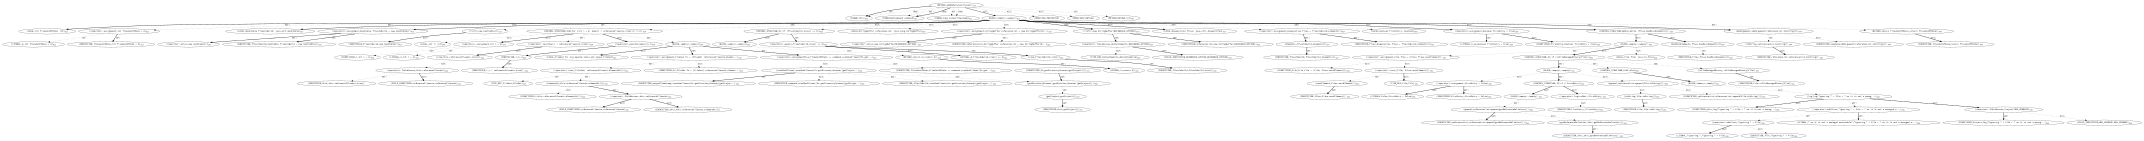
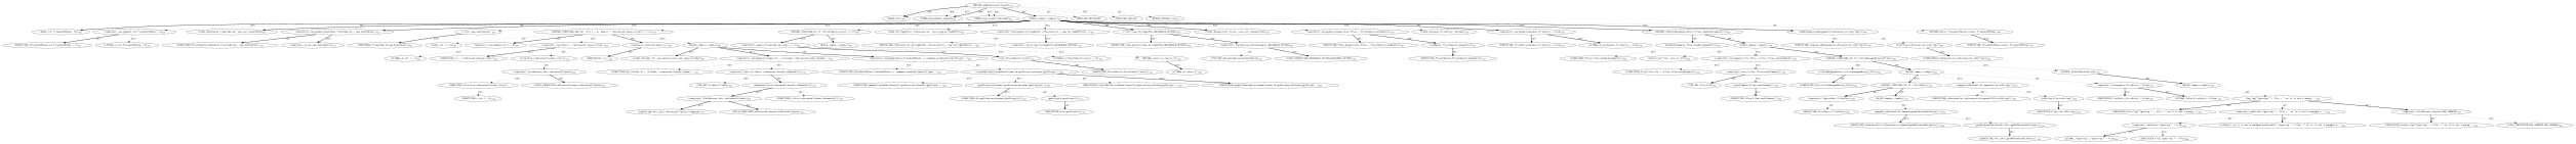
  digraph {
    fontname="Source Code Pro"
    node [fontname="Source Code Pro"]
    edge [fontname="Source Code Pro" style=bold]
    n1 [label=<(METHOD,addReferenceFilesets)<SUB>911</SUB>>]
    n2 [label=<(PARAM,this)<SUB>911</SUB>>]
    n3 [label=<(PARAM,NetCommand command)<SUB>911</SUB>>]
    n4 [label=<(PARAM,long outputTimestamp)<SUB>911</SUB>>]
    n5 [label=<(BLOCK,&lt;empty&gt;,&lt;empty&gt;)<SUB>911</SUB>>]
    n6 [label=<(MODIFIER,PROTECTED)>]
    n7 [label=<(MODIFIER,VIRTUAL)>]
    n8 [label=<(METHOD_RETURN,int)<SUB>911</SUB>>]
    n9 [label=<(LOCAL,int filesOutOfDate: int)<SUB>912</SUB>>]
    n10 [label=<(&lt;operator&gt;.assignment,int filesOutOfDate = 0)<SUB>912</SUB>>]
    n11 [label=<(LOCAL,Hashtable filesToBuild: java.util.Hashtable)<SUB>913</SUB>>]
    n12 [label=<(&lt;operator&gt;.assignment,Hashtable filesToBuild = new Hashtable())<SUB>913</SUB>>]
    n13 [label=<(&lt;init&gt;,new Hashtable())<SUB>913</SUB>>]
    n14 [label=<(CONTROL_STRUCTURE,FOR,for (int i = 0; Some(i &lt; referenceFilesets.size()); i++))<SUB>914</SUB>>]
    n15 [label=<(CONTROL_STRUCTURE,IF,if (filesToBuild.size() == 0))<SUB>922</SUB>>]
    n16 [label=<(LOCAL,StringBuffer referenceList: java.lang.StringBuffer)<SUB>925</SUB>>]
    n17 [label=<(&lt;operator&gt;.assignment,StringBuffer referenceList = new StringBuffer(R...)<SUB>925</SUB>>]
    n18 [label=<(&lt;init&gt;,new StringBuffer(REFERENCE_OPTION))<SUB>925</SUB>>]
    n19 [label=<(LOCAL,Enumeration files: java.util.Enumeration)<SUB>927</SUB>>]
    n20 [label=<(&lt;operator&gt;.assignment,Enumeration files = filesToBuild.elements())<SUB>927</SUB>>]
    n21 [label=<(LOCAL,boolean firstEntry: boolean)<SUB>928</SUB>>]
    n22 [label=<(&lt;operator&gt;.assignment,boolean firstEntry = true)<SUB>928</SUB>>]
    n23 [label=<(CONTROL_STRUCTURE,WHILE,while (files.hasMoreElements()))<SUB>929</SUB>>]
    n24 [label=<(addArgument,addArgument(referenceList.toString()))<SUB>944</SUB>>]
    n25 [label=<(RETURN,return filesOutOfDate;,return filesOutOfDate;)<SUB>945</SUB>>]
    n26 [label=<(IDENTIFIER,filesOutOfDate,int filesOutOfDate = 0)<SUB>912</SUB>>]
    n27 [label=<(LITERAL,0,int filesOutOfDate = 0)<SUB>912</SUB>>]
    n28 [label=<(IDENTIFIER,filesToBuild,Hashtable filesToBuild = new Hashtable())<SUB>913</SUB>>]
    n29 [label=<(&lt;operator&gt;.alloc,new Hashtable())<SUB>913</SUB>>]
    n30 [label=<(IDENTIFIER,filesToBuild,new Hashtable())<SUB>913</SUB>>]
    n31 [label=<(LOCAL,int i: int)<SUB>914</SUB>>]
    n32 [label=<(&lt;operator&gt;.assignment,int i = 0)<SUB>914</SUB>>]
    n33 [label=<(&lt;operator&gt;.lessThan,i &lt; referenceFilesets.size())<SUB>914</SUB>>]
    n34 [label=<(&lt;operator&gt;.postIncrement,i++)<SUB>914</SUB>>]
    n35 [label=<(BLOCK,&lt;empty&gt;,&lt;empty&gt;)<SUB>914</SUB>>]
    n36 [label=<(&lt;operator&gt;.equals,filesToBuild.size() == 0)<SUB>922</SUB>>]
    n37 [label=<(BLOCK,&lt;empty&gt;,&lt;empty&gt;)<SUB>922</SUB>>]
    n38 [label=<(IDENTIFIER,referenceList,StringBuffer referenceList = new StringBuffer(R...)<SUB>925</SUB>>]
    n39 [label=<(&lt;operator&gt;.alloc,new StringBuffer(REFERENCE_OPTION))<SUB>925</SUB>>]
    n40 [label=<(IDENTIFIER,referenceList,new StringBuffer(REFERENCE_OPTION))<SUB>925</SUB>>]
    n41 [label=<(&lt;operator&gt;.fieldAccess,DotnetCompile.REFERENCE_OPTION)<SUB>925</SUB>>]
    n42 [label=<(IDENTIFIER,files,Enumeration files = filesToBuild.elements())<SUB>927</SUB>>]
    n43 [label=<(elements,filesToBuild.elements())<SUB>927</SUB>>]
    n44 [label=<(IDENTIFIER,firstEntry,boolean firstEntry = true)<SUB>928</SUB>>]
    n45 [label=<(LITERAL,true,boolean firstEntry = true)<SUB>928</SUB>>]
    n46 [label=<(hasMoreElements,files.hasMoreElements())<SUB>929</SUB>>]
    n47 [label=<(BLOCK,&lt;empty&gt;,&lt;empty&gt;)<SUB>929</SUB>>]
    n48 [label=<(IDENTIFIER,command,addArgument(referenceList.toString()))<SUB>944</SUB>>]
    n49 [label=<(toString,referenceList.toString())<SUB>944</SUB>>]
    n50 [label=<(IDENTIFIER,filesOutOfDate,return filesOutOfDate;)<SUB>945</SUB>>]
    n51 [label=<(IDENTIFIER,i,int i = 0)<SUB>914</SUB>>]
    n52 [label=<(LITERAL,0,int i = 0)<SUB>914</SUB>>]
    n53 [label=<(IDENTIFIER,i,i &lt; referenceFilesets.size())<SUB>914</SUB>>]
    n54 [label=<(size,this.referenceFilesets.size())<SUB>914</SUB>>]
    n55 [label=<(IDENTIFIER,i,i++)<SUB>914</SUB>>]
    n56 [label=<(LOCAL,FileSet fs: org.apache.tools.ant.types.FileSet)<SUB>915</SUB>>]
    n57 [label=<(&lt;operator&gt;.assignment,FileSet fs = (FileSet) referenceFilesets.elemen...)<SUB>915</SUB>>]
    n58 [label=<(&lt;operator&gt;.assignmentPlus,filesOutOfDate += command.scanOneFileset(fs.get...)<SUB>916</SUB>>]
    n59 [label=<(&lt;operator&gt;.fieldAccess,this.referenceFilesets)<SUB>914</SUB>>]
    n60 [label=<(IDENTIFIER,this,this.referenceFilesets.size())>]
    n61 [label=<(FIELD_IDENTIFIER,referenceFilesets,referenceFilesets)<SUB>914</SUB>>]
    n62 [label=<(IDENTIFIER,fs,FileSet fs = (FileSet) referenceFilesets.elemen...)<SUB>915</SUB>>]
    n63 [label=<(&lt;operator&gt;.cast,(FileSet) referenceFilesets.elementAt(i))<SUB>915</SUB>>]
    n64 [label=<(IDENTIFIER,filesOutOfDate,filesOutOfDate += command.scanOneFileset(fs.get...)<SUB>916</SUB>>]
    n65 [label=<(scanOneFileset,scanOneFileset(fs.getDirectoryScanner(getProjec...)<SUB>916</SUB>>]
    n66 [label=<(TYPE_REF,FileSet,FileSet)<SUB>915</SUB>>]
    n67 [label=<(elementAt,this.referenceFilesets.elementAt(i))<SUB>915</SUB>>]
    n68 [label=<(&lt;operator&gt;.fieldAccess,this.referenceFilesets)<SUB>915</SUB>>]
    n69 [label=<(IDENTIFIER,i,this.referenceFilesets.elementAt(i))<SUB>915</SUB>>]
    n70 [label=<(IDENTIFIER,this,this.referenceFilesets.elementAt(i))>]
    n71 [label=<(FIELD_IDENTIFIER,referenceFilesets,referenceFilesets)<SUB>915</SUB>>]
    n72 [label=<(IDENTIFIER,command,scanOneFileset(fs.getDirectoryScanner(getProjec...)<SUB>916</SUB>>]
    n73 [label=<(getDirectoryScanner,getDirectoryScanner(getProject()))<SUB>987</SUB>>]
    n74 [label=<(IDENTIFIER,filesToBuild,scanOneFileset(fs.getDirectoryScanner(getProjec...)<SUB>918</SUB>>]
    n75 [label=<(IDENTIFIER,outputTimestamp,scanOneFileset(fs.getDirectoryScanner(getProjec...)<SUB>919</SUB>>]
    n76 [label=<(IDENTIFIER,fs,getDirectoryScanner(getProject()))<SUB>917</SUB>>]
    n77 [label=<(getProject,getProject())<SUB>917</SUB>>]
    n78 [label=<(IDENTIFIER,this,getProject())<SUB>917</SUB>>]
    n79 [label=<(size,filesToBuild.size())<SUB>922</SUB>>]
    n80 [label=<(LITERAL,0,filesToBuild.size() == 0)<SUB>922</SUB>>]
    n81 [label=<(RETURN,return 0;,return 0;)<SUB>923</SUB>>]
    n82 [label=<(IDENTIFIER,filesToBuild,filesToBuild.size())<SUB>922</SUB>>]
    n83 [label=<(LITERAL,0,return 0;)<SUB>923</SUB>>]
    n84 [label=<(TYPE_REF,DotnetCompile,DotnetCompile)<SUB>925</SUB>>]
    n85 [label=<(FIELD_IDENTIFIER,REFERENCE_OPTION,REFERENCE_OPTION)<SUB>925</SUB>>]
    n86 [label=<(IDENTIFIER,filesToBuild,filesToBuild.elements())<SUB>927</SUB>>]
    n87 [label=<(IDENTIFIER,files,files.hasMoreElements())<SUB>929</SUB>>]
    n88 [label=<(LOCAL,File file: java.io.File)<SUB>930</SUB>>]
    n89 [label=<(&lt;operator&gt;.assignment,File file = (File) files.nextElement())<SUB>930</SUB>>]
    n90 [label=<(CONTROL_STRUCTURE,IF,if (isFileManagedBinary(file)))<SUB>931</SUB>>]
    n91 [label=<(IDENTIFIER,file,File file = (File) files.nextElement())<SUB>930</SUB>>]
    n92 [label=<(&lt;operator&gt;.cast,(File) files.nextElement())<SUB>930</SUB>>]
    n93 [label=<(isFileManagedBinary,isFileManagedBinary(file))<SUB>931</SUB>>]
    n94 [label=<(BLOCK,&lt;empty&gt;,&lt;empty&gt;)<SUB>931</SUB>>]
    n95 [label=<(CONTROL_STRUCTURE,ELSE,else)<SUB>937</SUB>>]
    n96 [label=<(TYPE_REF,File,File)<SUB>930</SUB>>]
    n97 [label=<(nextElement,files.nextElement())<SUB>930</SUB>>]
    n98 [label=<(IDENTIFIER,files,files.nextElement())<SUB>930</SUB>>]
    n99 [label=<(IDENTIFIER,file,isFileManagedBinary(file))<SUB>931</SUB>>]
    n100 [label=<(CONTROL_STRUCTURE,IF,if (!firstEntry))<SUB>932</SUB>>]
    n101 [label=<(append,referenceList.append(file.toString()))<SUB>935</SUB>>]
    n102 [label=<(&lt;operator&gt;.assignment,firstEntry = false)<SUB>936</SUB>>]
    n103 [label=<(BLOCK,&lt;empty&gt;,&lt;empty&gt;)<SUB>937</SUB>>]
    n104 [label=<(&lt;operator&gt;.logicalNot,!firstEntry)<SUB>932</SUB>>]
    n105 [label=<(BLOCK,&lt;empty&gt;,&lt;empty&gt;)<SUB>932</SUB>>]
    n106 [label=<(IDENTIFIER,referenceList,referenceList.append(file.toString()))<SUB>935</SUB>>]
    n107 [label=<(toString,file.toString())<SUB>935</SUB>>]
    n108 [label=<(IDENTIFIER,firstEntry,firstEntry = false)<SUB>936</SUB>>]
    n109 [label=<(LITERAL,false,firstEntry = false)<SUB>936</SUB>>]
    n110 [label=<(IDENTIFIER,firstEntry,!firstEntry)<SUB>932</SUB>>]
    n111 [label=<(append,referenceList.append(getReferenceDelimiter()))<SUB>933</SUB>>]
    n112 [label=<(IDENTIFIER,referenceList,referenceList.append(getReferenceDelimiter()))<SUB>933</SUB>>]
    n113 [label=<(getReferenceDelimiter,this.getReferenceDelimiter())<SUB>933</SUB>>]
    n114 [label=<(IDENTIFIER,this,this.getReferenceDelimiter())<SUB>933</SUB>>]
    n115 [label=<(IDENTIFIER,file,file.toString())<SUB>935</SUB>>]
    n116 [label=<(log,log(&quot;ignoring &quot; + file + &quot; as it is not a manag...)<SUB>938</SUB>>]
    n117 [label=<(IDENTIFIER,this,log(&quot;ignoring &quot; + file + &quot; as it is not a manag...)<SUB>938</SUB>>]
    n118 [label=<(&lt;operator&gt;.addition,&quot;ignoring &quot; + file + &quot; as it is not a managed e...)<SUB>938</SUB>>]
    n119 [label=<(&lt;operator&gt;.fieldAccess,Project.MSG_VERBOSE)<SUB>939</SUB>>]
    n120 [label=<(&lt;operator&gt;.addition,&quot;ignoring &quot; + file)<SUB>938</SUB>>]
    n121 [label=<(LITERAL,&quot; as it is not a managed executable&quot;,&quot;ignoring &quot; + file + &quot; as it is not a managed e...)<SUB>938</SUB>>]
    n122 [label=<(IDENTIFIER,Project,log(&quot;ignoring &quot; + file + &quot; as it is not a manag...)<SUB>939</SUB>>]
    n123 [label=<(FIELD_IDENTIFIER,MSG_VERBOSE,MSG_VERBOSE)<SUB>939</SUB>>]
    n124 [label=<(LITERAL,&quot;ignoring &quot;,&quot;ignoring &quot; + file)<SUB>938</SUB>>]
    n125 [label=<(IDENTIFIER,file,&quot;ignoring &quot; + file)<SUB>938</SUB>>]
    n126 [label=<(IDENTIFIER,referenceList,referenceList.toString())<SUB>944</SUB>>]
    n1 -> n2 [label="AST: "]
    n1 -> n2 [label="DDG: " style=dotted]
    n1 -> n3 [label="AST: " style=dotted]
    n1 -> n3 [label="DDG: "]
    n1 -> n4 [label="AST: " style=dotted]
    n1 -> n4 [label="DDG: " style=dotted]
    n1 -> n5 [label="AST: "]
    n1 -> n6 [label="AST: " style=dotted]
    n1 -> n7 [label="AST: " style=dotted]
    n1 -> n8 [label="AST: " style=dotted]
    n5 -> n9 [label="AST: "]
    n5 -> n10 [label="AST: " style=dotted]
    n5 -> n11 [label="AST: "]
    n5 -> n12 [label="AST: "]
    n5 -> n13 [label="AST: " style=dotted]
    n5 -> n14 [label="AST: " style=dotted]
    n5 -> n15 [label="AST: " style=dotted]
    n5 -> n16 [label="AST: " style=dotted]
    n5 -> n17 [label="AST: " style=dotted]
    n5 -> n18 [label="AST: "]
    n5 -> n19 [label="AST: "]
    n5 -> n20 [label="AST: " style=dotted]
    n5 -> n21 [label="AST: " style=dotted]
    n5 -> n22 [label="AST: "]
    n5 -> n23 [label="AST: "]
    n5 -> n24 [label="AST: "]
    n5 -> n25 [label="AST: " style=dotted]
    n10 -> n26 [label="AST: "]
    n10 -> n27 [label="AST: " style=dotted]
    n12 -> n28 [label="AST: "]
    n12 -> n29 [label="AST: "]
    n13 -> n30 [label="AST: "]
    n14 -> n31 [label="AST: " style=dotted]
    n14 -> n32 [label="AST: "]
    n14 -> n33 [label="AST: " style=dotted]
    n14 -> n34 [label="AST: "]
    n14 -> n35 [label="AST: " style=dotted]
    n15 -> n36 [label="AST: "]
    n15 -> n37 [label="AST: "]
    n17 -> n38 [label="AST: " style=dotted]
    n17 -> n39 [label="AST: "]
    n18 -> n40 [label="AST: "]
    n18 -> n41 [label="AST: "]
    n20 -> n42 [label="AST: "]
    n20 -> n43 [label="AST: "]
    n22 -> n44 [label="AST: "]
    n22 -> n45 [label="AST: "]
    n23 -> n46 [label="AST: "]
    n23 -> n47 [label="AST: "]
    n24 -> n48 [label="AST: " style=dotted]
    n24 -> n49 [label="AST: " style=dotted]
    n25 -> n50 [label="AST: "]
-   n32 -> n51 [label="AST: " style=dotted]
+   n60 -> n51 [label="AST: " style=dotted]
    n32 -> n52 [label="AST: " style=dotted]
-   n55 -> n53 [label="AST: "]
-   n33 -> n54 [label="AST: "]
+   n33 -> n53 [label="AST: "]
+   n33 -> n54 [label="AST: " style=dotted]
    n34 -> n55 [label="AST: "]
    n35 -> n56 [label="AST: "]
    n35 -> n57 [label="AST: "]
    n35 -> n58 [label="AST: "]
    n36 -> n79 [label="AST: "]
-   n36 -> n80 [label="AST: "]
+   n36 -> n80 [label="AST: " style=dotted]
    n37 -> n81 [label="AST: " style=dotted]
    n41 -> n84 [label="AST: " style=dotted]
    n41 -> n85 [label="AST: "]
    n43 -> n86 [label="AST: "]
    n46 -> n87 [label="AST: " style=dotted]
    n47 -> n88 [label="AST: " style=dotted]
    n47 -> n89 [label="AST: " style=dotted]
    n47 -> n90 [label="AST: "]
    n49 -> n126 [label="AST: "]
    n54 -> n59 [label="AST: " style=dotted]
    n57 -> n62 [label="AST: " style=dotted]
    n57 -> n63 [label="AST: " style=dotted]
    n58 -> n64 [label="AST: " style=dotted]
    n58 -> n65 [label="AST: " style=dotted]
    n59 -> n60 [label="AST: " style=dotted]
    n59 -> n61 [label="AST: "]
    n63 -> n66 [label="AST: " style=dotted]
-   n63 -> n67 [label="AST: " style=dotted]
+   n63 -> n67 [label="AST: "]
    n65 -> n72 [label="AST: " style=dotted]
    n65 -> n73 [label="AST: " style=dotted]
    n65 -> n74 [label="AST: " style=dotted]
    n65 -> n75 [label="AST: "]
    n67 -> n68 [label="AST: "]
    n67 -> n69 [label="AST: " style=dotted]
    n68 -> n70 [label="AST: "]
    n68 -> n71 [label="AST: "]
-   n76 -> n73 [label="AST: "]
+   n73 -> n76 [label="AST: "]
    n73 -> n77 [label="AST: " style=dotted]
    n77 -> n78 [label="AST: "]
    n79 -> n82 [label="AST: "]
    n81 -> n83 [label="AST: "]
    n89 -> n91 [label="AST: " style=dotted]
    n89 -> n92 [label="AST: " style=dotted]
    n90 -> n93 [label="DDG: " style=dotted]
    n90 -> n94 [label="AST: "]
    n90 -> n95 [label="AST: " style=dotted]
    n92 -> n96 [label="AST: "]
    n92 -> n97 [label="AST: " style=dotted]
    n93 -> n99 [label="AST: "]
    n94 -> n100 [label="AST: "]
    n94 -> n101 [label="AST: " style=dotted]
    n94 -> n102 [label="AST: " style=dotted]
    n95 -> n103 [label="AST: "]
    n97 -> n98 [label="AST: "]
    n100 -> n104 [label="AST: "]
    n100 -> n105 [label="AST: "]
    n101 -> n106 [label="AST: " style=dotted]
    n101 -> n107 [label="AST: " style=dotted]
    n102 -> n108 [label="AST: "]
    n102 -> n109 [label="AST: "]
    n103 -> n116 [label="AST: " style=dotted]
    n104 -> n110 [label="AST: " style=dotted]
    n105 -> n111 [label="AST: " style=dotted]
    n107 -> n115 [label="AST: "]
    n111 -> n112 [label="AST: "]
    n111 -> n113 [label="AST: " style=dotted]
    n113 -> n114 [label="AST: "]
    n116 -> n117 [label="AST: "]
    n116 -> n118 [label="AST: " style=dotted]
    n116 -> n119 [label="AST: "]
    n118 -> n120 [label="AST: " style=dotted]
    n118 -> n121 [label="AST: "]
    n119 -> n122 [label="AST: "]
    n119 -> n123 [label="AST: " style=dotted]
    n120 -> n124 [label="AST: "]
    n120 -> n125 [label="AST: " style=dotted]
  }
